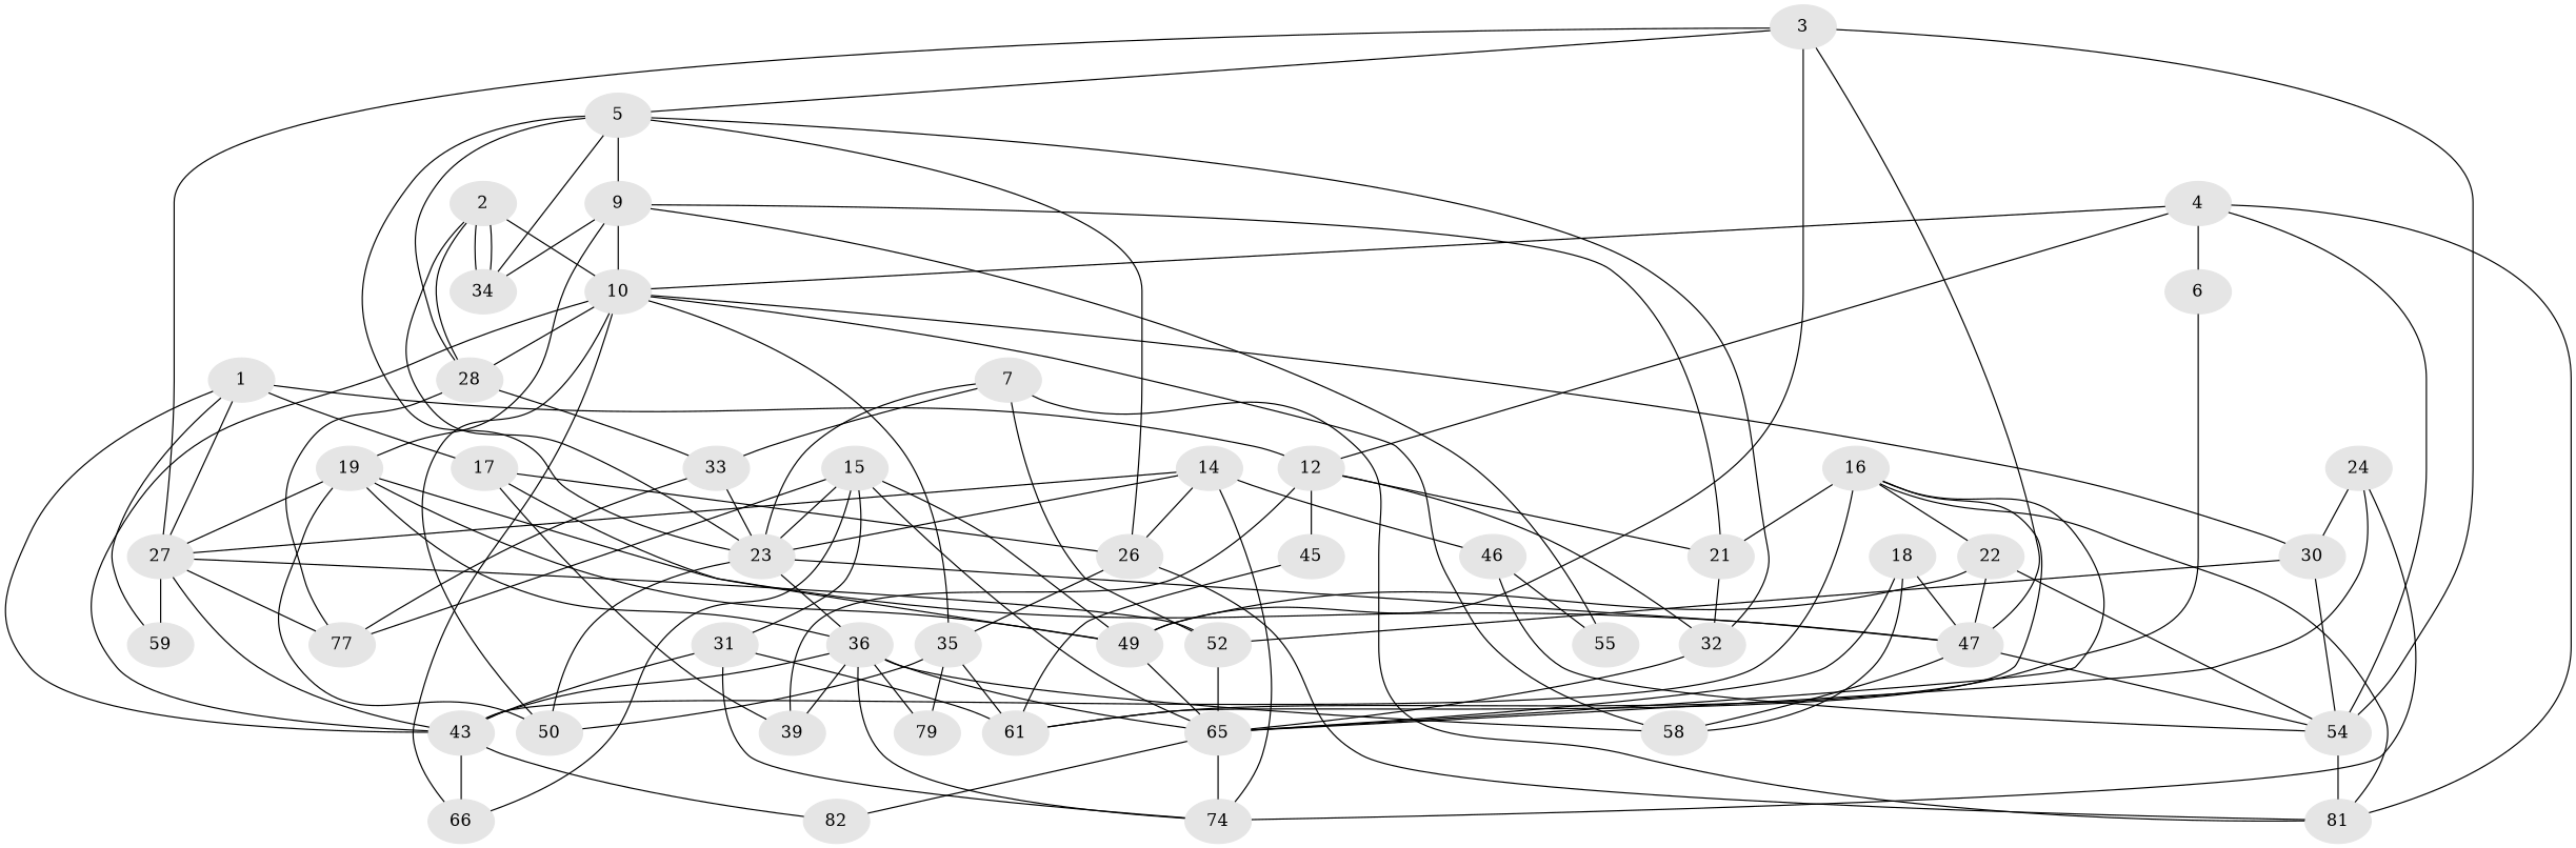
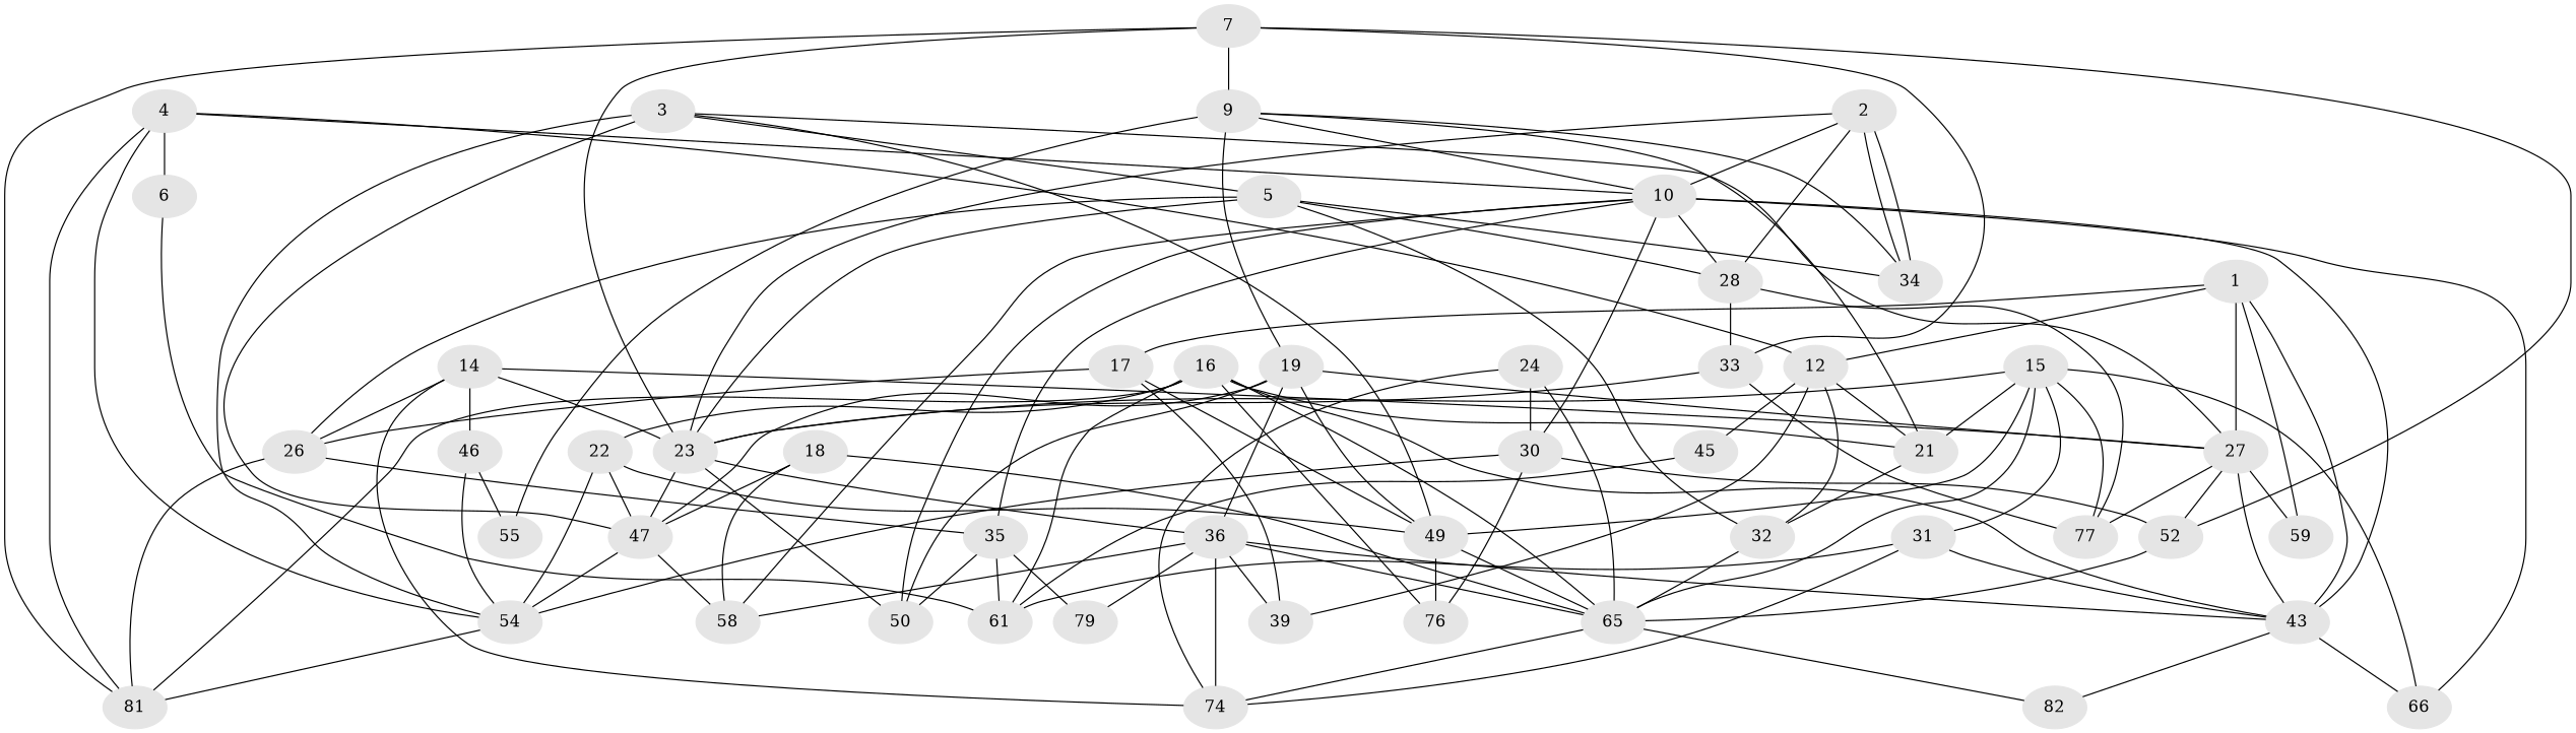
  graph {
    node [color=gray90 style=filled]
    1 [super="+40"]
    12 [super="+57"]
    17 [super="+25"]
    27 [super="+75"]
    43 [super="+53"]
    59 [super="+80"]
    32
    21 [super="+29"]
    39
    45
    49 [super="+70"]
    26
    52
    77
    66 [super="+69"]
    82
    2 [super="+51"]
    n18 [label=10 super="+48"]
    23 [super="+42"]
    28 [super="+71"]
    34
    30 [super="+38"]
    35 [super="+37"]
    50
    58
    47 [super="+60"]
    36 [super="+44"]
    33 [super="+68"]
    3 [super="+83"]
    5 [super="+11"]
    54 [super="+56"]
    9 [super="+78"]
    65 [super="+73"]
+   76
    81
    4 [super="+10"]
    6
    61 [super="+64"]
    19 [super="+20"]
    55
    7 [super="+41"]
    79
    14 [super="+72"]
    46
    74 [super="+84"]
    15 [super="+85"]
    31 [super="+62"]
    16 [super="+63"]
    22
    18 [super="+86"]
    24 [super="+67"]
    1 -- 12
    1 -- 17
    1 -- 27
    1 -- 43
    1 -- 59
    12 -- 32
    12 -- 21
    12 -- 39
    12 -- 45
    17 -- 39
    17 -- 49
    17 -- 26
    27 -- 43
    27 -- 59 [weight=2]
    27 -- 52
    27 -- 77
    43 -- 66 [weight=2]
    43 -- 82
    32 -- 65
    21 -- 32
    45 -- 61
    49 -- 65
+   49 -- 76
    26 -- 35
    26 -- 81
    52 -- 65
    2 -- n18
    2 -- 23
    2 -- 28
    2 -- 34
    2 -- 34
    n18 -- 43 [weight=2]
    n18 -- 66
    n18 -- 28
    n18 -- 30
    n18 -- 35
    n18 -- 50
    n18 -- 58
    23 -- 50
    23 -- 47 [weight=2]
    23 -- 36
    28 -- 77
    28 -- 33
    30 -- 52
    30 -- 54 [weight=2]
+   30 -- 76
    35 -- 50
    35 -- 61
    35 -- 79
    47 -- 58
    47 -- 54
    36 -- 43
    36 -- 39
    36 -- 58
    36 -- 65
    36 -- 79
    36 -- 74
    33 -- 77
    33 -- 23
    3 -- 27
    3 -- 49
    3 -- 47
    3 -- 5
    3 -- 54
    5 -- 32
    5 -- 26
    5 -- 23
    5 -- 28
    5 -- 34
-   5 -- 9
+   7 -- 9
    54 -- 81
    9 -- 21
    9 -- n18
    9 -- 34
    9 -- 19 [weight=2]
    9 -- 55
    65 -- 82
    65 -- 74
    4 -- 12
    4 -- n18
    4 -- 54
    4 -- 81
    4 -- 6
    6 -- 61
    19 -- 27
    19 -- 49
    19 -- 50
    19 -- 47
    19 -- 36
    7 -- 52
    7 -- 23
    7 -- 33
    7 -- 81
    14 -- 27
    14 -- 26
    14 -- 23
    14 -- 46
    14 -- 74
    46 -- 54
    46 -- 55
+   15 -- 21
    15 -- 49
    15 -- 77
    15 -- 66
    15 -- 23
    15 -- 65
    15 -- 31
    31 -- 43
    31 -- 61
    31 -- 74
    16 -- 43
    16 -- 21
    16 -- 65
+   16 -- 76
    16 -- 81
    16 -- 61
    16 -- 22
    22 -- 49
    22 -- 47
    22 -- 54
    18 -- 58
    18 -- 47
    18 -- 65
    24 -- 30
    24 -- 65
    24 -- 74
  }
